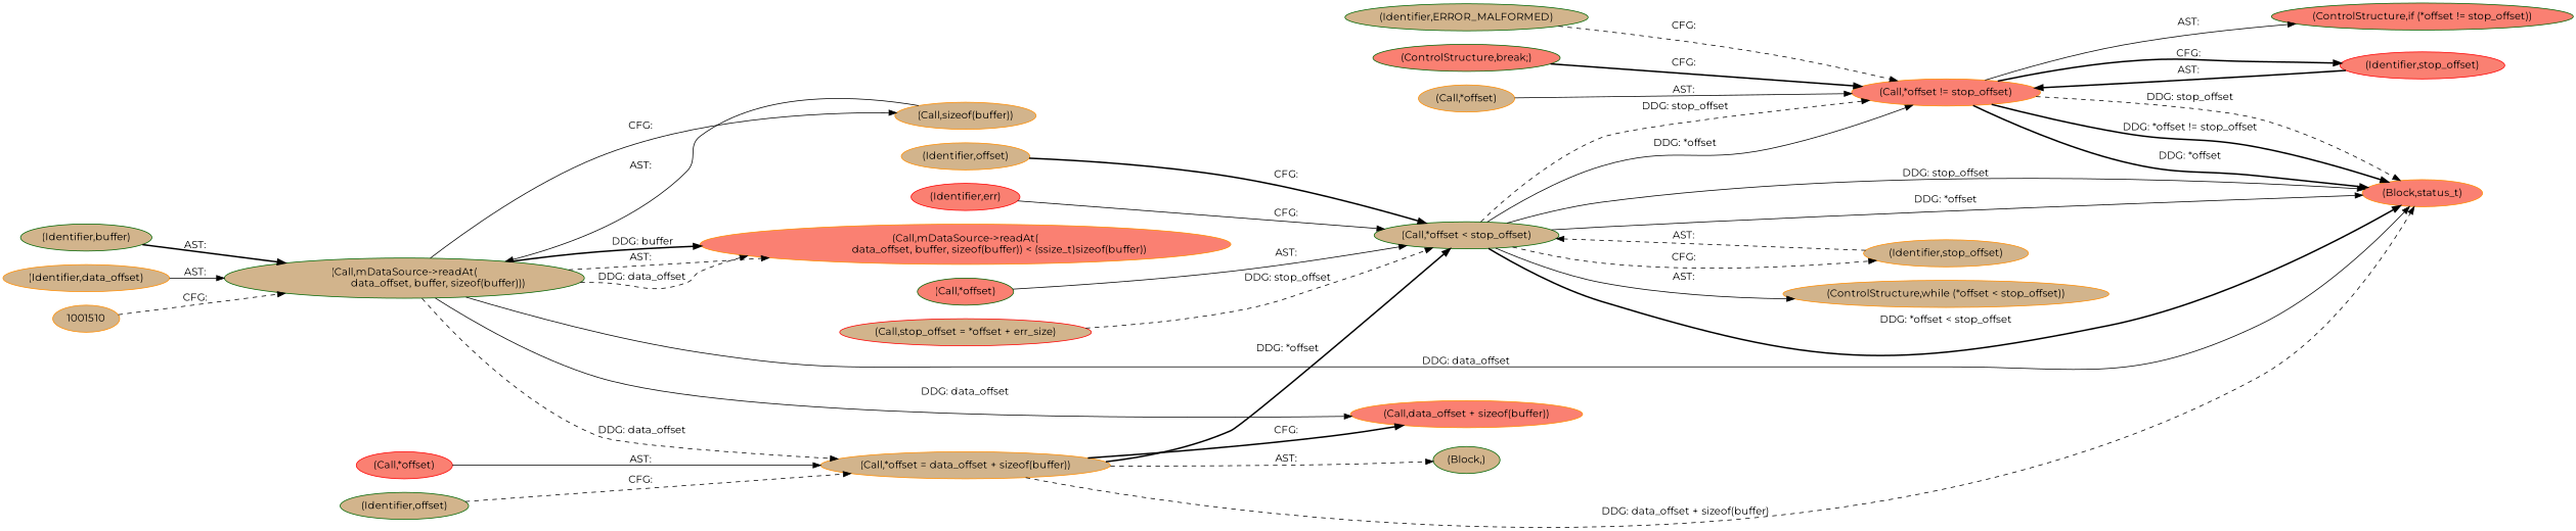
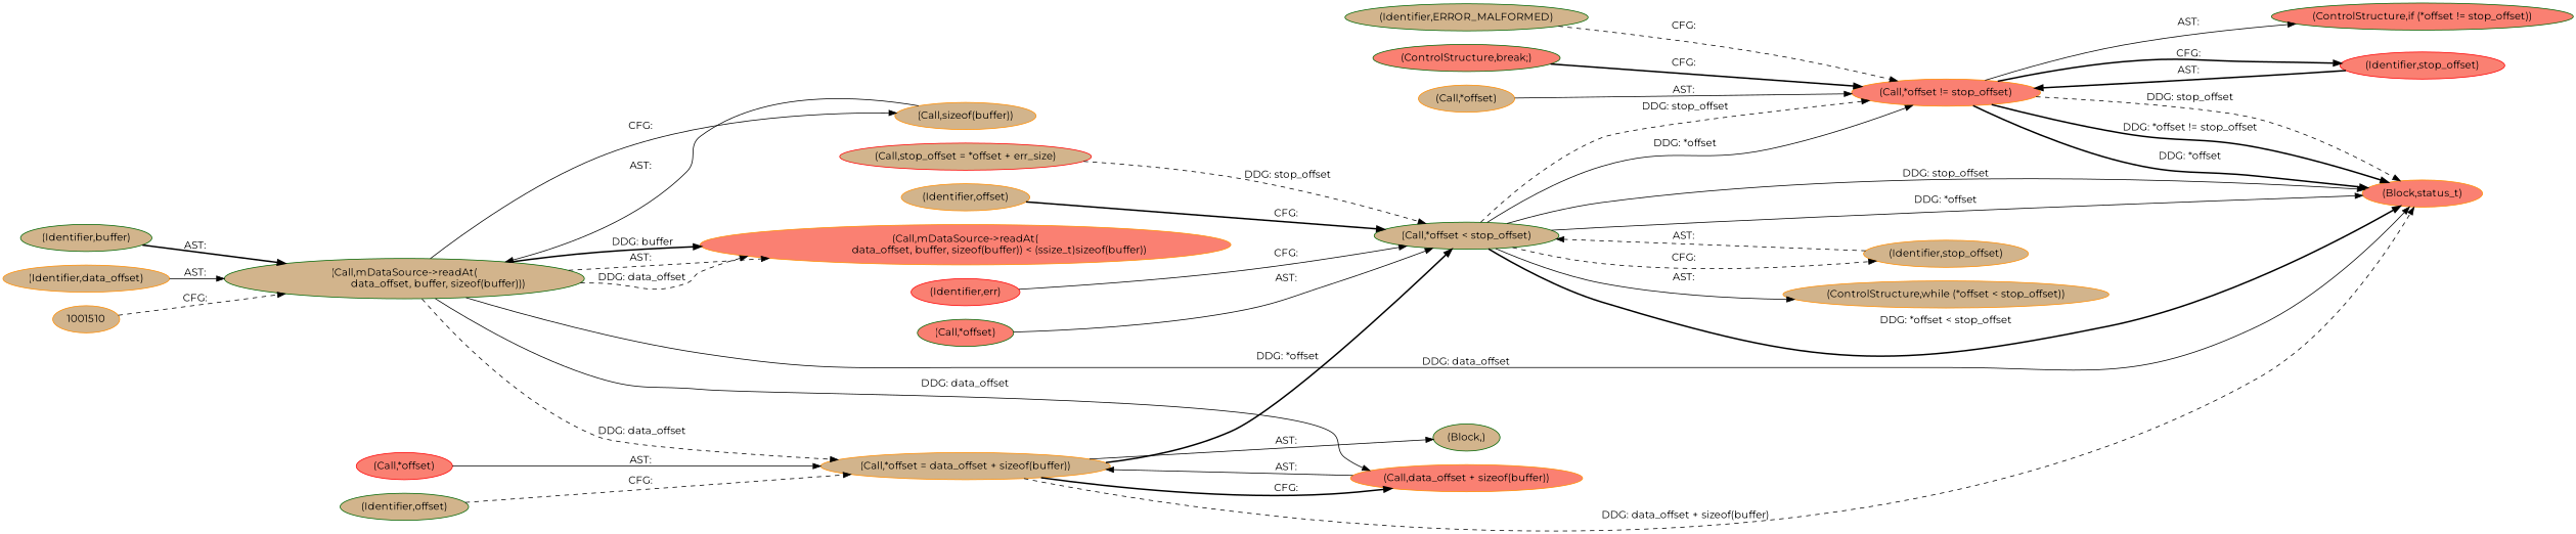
  digraph {
    fontname=Montserrat
    rankdir=LR
    node [color=darkorange fillcolor=tan fontname=Montserrat style=filled]
    edge [fontname=Montserrat style=solid]
    n1 [label="(Call,*offset = data_offset + sizeof(buffer))"]
    n2 [color=darkgreen label="(Call,*offset < stop_offset)"]
    n3 [fillcolor=salmon label="(Block,status_t)"]
    n4 [color=darkgreen label="(Block,)"]
    n5 [fillcolor=salmon label="(Call,data_offset + sizeof(buffer))"]
    n6 [fillcolor=salmon label="(Call,*offset != stop_offset)"]
    n7 [label="(Identifier,stop_offset)"]
    n8 [label="(ControlStructure,while (*offset < stop_offset))"]
    n9 [color=darkgreen label="(Call,mDataSource->readAt(\n                        data_offset, buffer, sizeof(buffer)))"]
    n10 [fillcolor=salmon label="(Call,mDataSource->readAt(\n                        data_offset, buffer, sizeof(buffer)) < (ssize_t)sizeof(buffer))"]
    n11 [label="(Call,sizeof(buffer))"]
    n12 [color=red fillcolor=salmon label="(Identifier,stop_offset)"]
    n13 [color=darkgreen fillcolor=salmon label="(ControlStructure,if (*offset != stop_offset))"]
    n14 [color=darkgreen label="(Identifier,ERROR_MALFORMED)"]
    n15 [label="(Identifier,offset)"]
    n16 [color=darkgreen label="(Identifier,buffer)"]
    n17 [color=red fillcolor=salmon label="(Identifier,err)"]
    n18 [color=darkgreen fillcolor=salmon label="(ControlStructure,break;)"]
    n19 [color=darkgreen fillcolor=salmon label="(Call,*offset)"]
    n20 [label="(Identifier,data_offset)"]
    n21 [color=darkgreen label="(Identifier,offset)"]
    n22 [color=red label="(Call,stop_offset = *offset + err_size)"]
    n23 [color=red fillcolor=salmon label="(Call,*offset)"]
    n24 [label="(Call,*offset)"]
    1001510
    n1 -> n2 [label="DDG: *offset" style=bold]
    n1 -> n3 [label="DDG: data_offset + sizeof(buffer)" style=dashed]
-   n1 -> n4 [label="AST: " style=dashed]
+   n1 -> n4 [label="AST: "]
    n1 -> n5 [label="CFG: " style=bold]
    n2 -> n3 [label="DDG: stop_offset"]
    n2 -> n3 [label="DDG: *offset"]
    n2 -> n3 [label="DDG: *offset < stop_offset" style=bold]
    n2 -> n6 [label="DDG: *offset"]
    n2 -> n6 [label="DDG: stop_offset" style=dashed]
    n2 -> n7 [label="CFG: " style=dashed]
    n2 -> n8 [label="AST: "]
+   n5 -> n1 [label="AST: "]
    n6 -> n3 [label="DDG: stop_offset" style=dashed]
    n6 -> n3 [label="DDG: *offset != stop_offset" style=bold]
    n6 -> n3 [label="DDG: *offset" style=bold]
    n6 -> n12 [label="CFG: " style=bold]
    n6 -> n13 [label="AST: "]
    n7 -> n2 [label="AST: " style=dashed]
    n9 -> n1 [label="DDG: data_offset" style=dashed]
    n9 -> n3 [label="DDG: data_offset"]
    n9 -> n5 [label="DDG: data_offset"]
    n9 -> n10 [label="AST: " style=dashed]
    n9 -> n10 [label="DDG: data_offset" style=dashed]
    n9 -> n10 [label="DDG: buffer" style=bold]
    n9 -> n11 [label="CFG: "]
    n11 -> n9 [label="AST: "]
    n12 -> n6 [label="AST: " style=bold]
    n14 -> n6 [label="CFG: " style=dashed]
    n15 -> n2 [label="CFG: " style=bold]
    n16 -> n9 [label="AST: " style=bold]
    n17 -> n2 [label="CFG: "]
    n18 -> n6 [label="CFG: " style=bold]
    n19 -> n2 [label="AST: "]
    n20 -> n9 [label="AST: "]
    n21 -> n1 [label="CFG: " style=dashed]
    n22 -> n2 [label="DDG: stop_offset" style=dashed]
    n23 -> n1 [label="AST: "]
    n24 -> n6 [label="AST: "]
    1001510 -> n9 [label="CFG: " style=dashed]
  }
